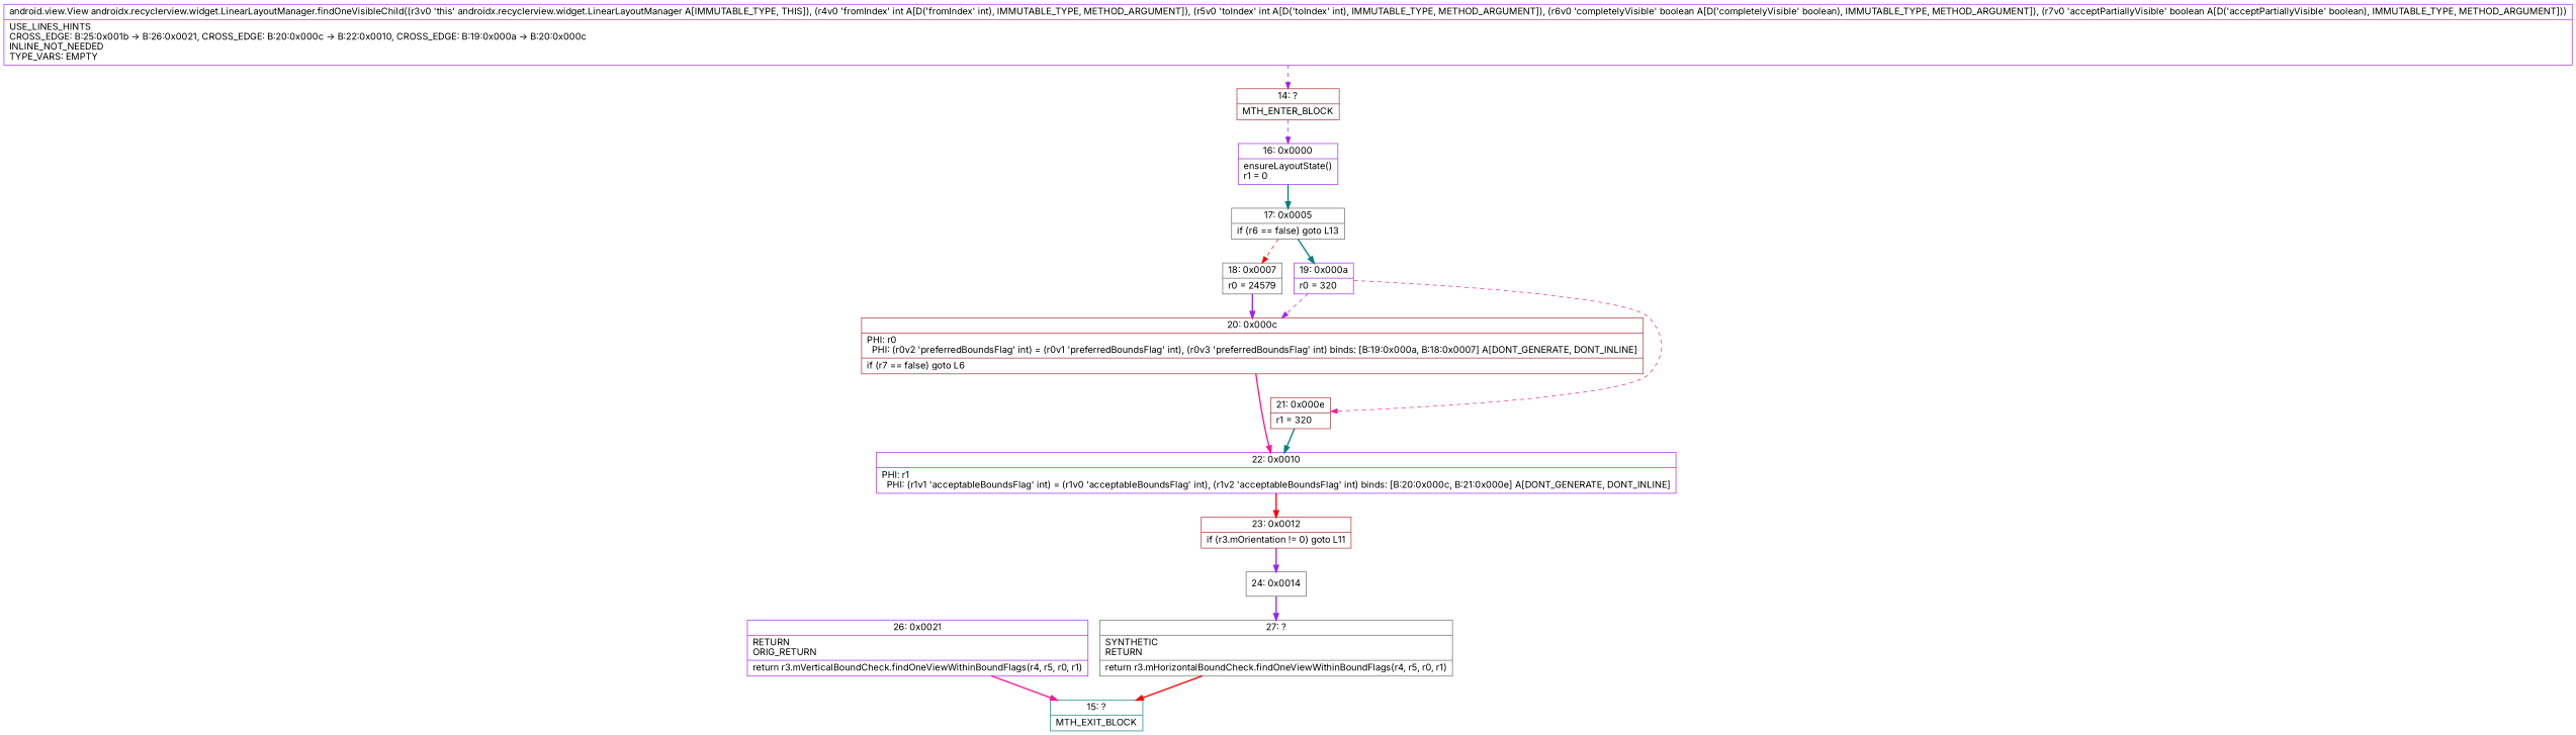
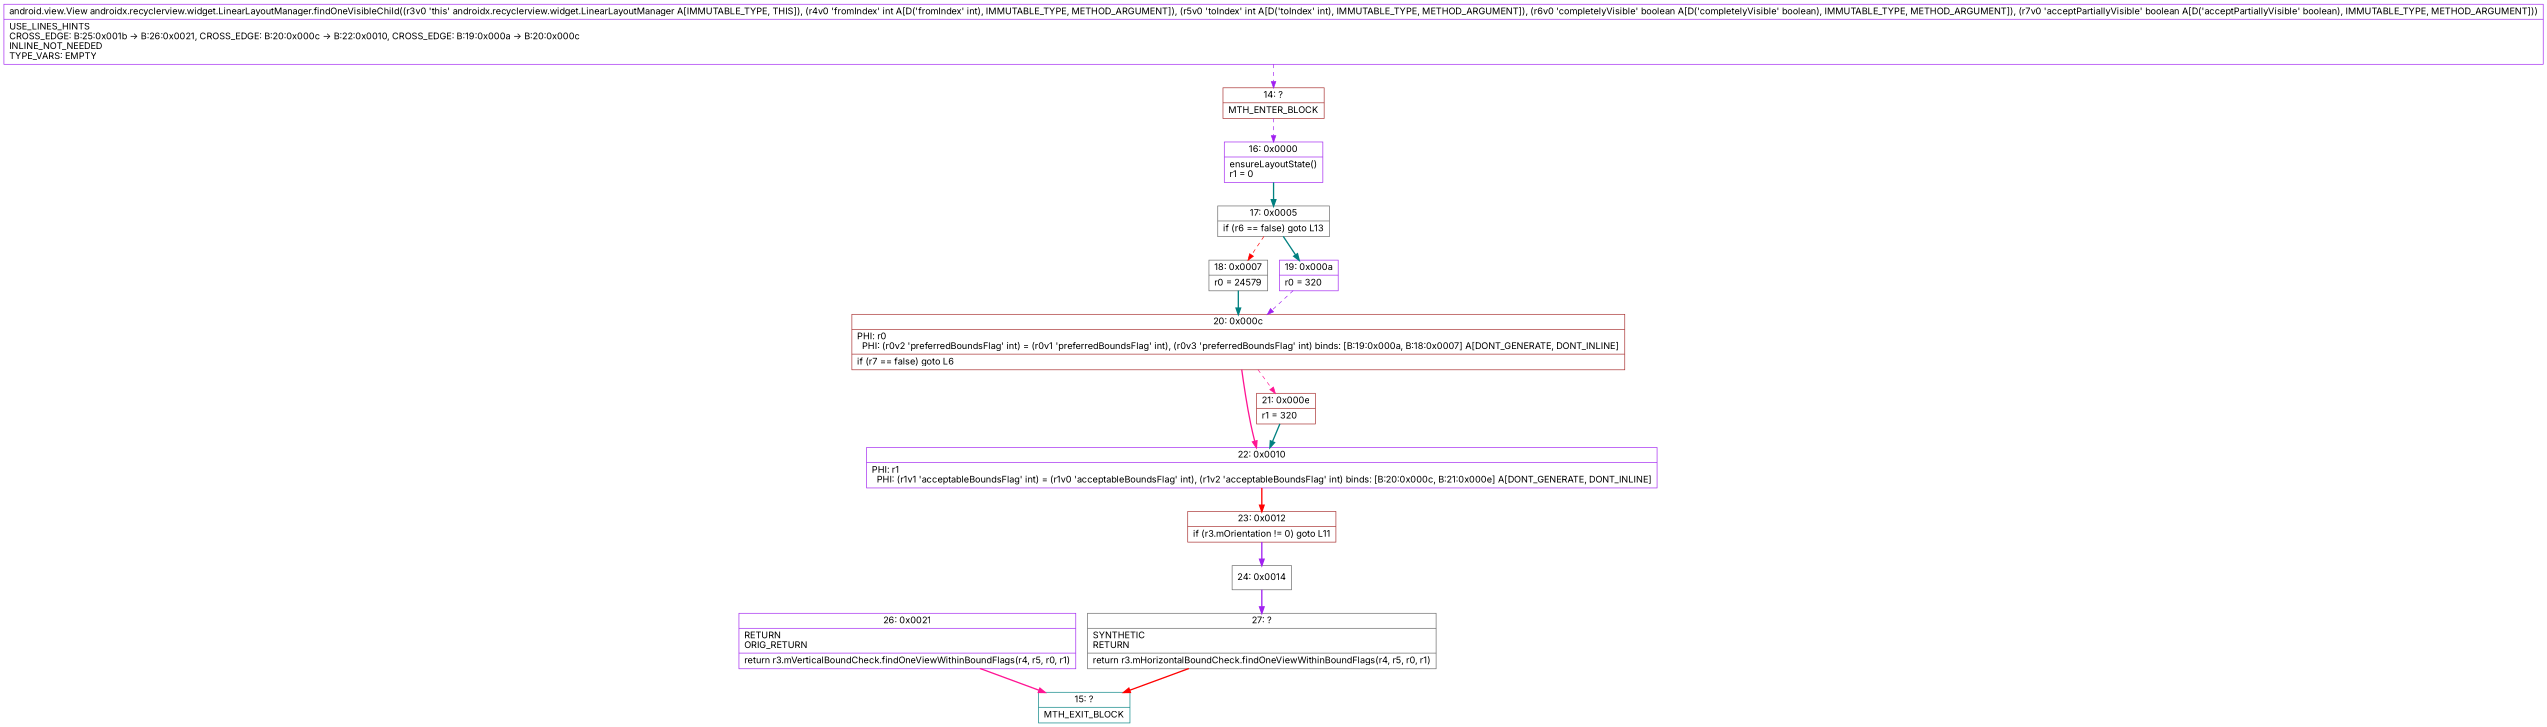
  digraph {
    fontname=Inter
    node [color=purple fontname=Inter shape=record]
    edge [color=purple fontname=Inter style=bold]
    n1 [color=brown label="{14\:\ ?|MTH_ENTER_BLOCK\l}"]
    n2 [label="{16\:\ 0x0000|ensureLayoutState()\lr1 = 0\l}"]
    n3 [color=gray40 label="{17\:\ 0x0005|if (r6 == false) goto L13\l}"]
    n4 [color=gray40 label="{18\:\ 0x0007|r0 = 24579\l}"]
    n5 [label="{19\:\ 0x000a|r0 = 320\l}"]
    n6 [color=brown label="{20\:\ 0x000c|PHI: r0 \l  PHI: (r0v2 'preferredBoundsFlag' int) = (r0v1 'preferredBoundsFlag' int), (r0v3 'preferredBoundsFlag' int) binds: [B:19:0x000a, B:18:0x0007] A[DONT_GENERATE, DONT_INLINE]\l|if (r7 == false) goto L6\l}"]
    n7 [color=brown label="{21\:\ 0x000e|r1 = 320\l}"]
    n8 [label="{22\:\ 0x0010|PHI: r1 \l  PHI: (r1v1 'acceptableBoundsFlag' int) = (r1v0 'acceptableBoundsFlag' int), (r1v2 'acceptableBoundsFlag' int) binds: [B:20:0x000c, B:21:0x000e] A[DONT_GENERATE, DONT_INLINE]\l}"]
    n9 [color=brown label="{23\:\ 0x0012|if (r3.mOrientation != 0) goto L11\l}"]
    n10 [color=gray40 label="{24\:\ 0x0014}"]
    n11 [color=gray40 label="{27\:\ ?|SYNTHETIC\lRETURN\l|return r3.mHorizontalBoundCheck.findOneViewWithinBoundFlags(r4, r5, r0, r1)\l}"]
    n12 [color=teal label="{15\:\ ?|MTH_EXIT_BLOCK\l}"]
    n13 [label="{26\:\ 0x0021|RETURN\lORIG_RETURN\l|return r3.mVerticalBoundCheck.findOneViewWithinBoundFlags(r4, r5, r0, r1)\l}"]
    n14 [label="{android.view.View androidx.recyclerview.widget.LinearLayoutManager.findOneVisibleChild((r3v0 'this' androidx.recyclerview.widget.LinearLayoutManager A[IMMUTABLE_TYPE, THIS]), (r4v0 'fromIndex' int A[D('fromIndex' int), IMMUTABLE_TYPE, METHOD_ARGUMENT]), (r5v0 'toIndex' int A[D('toIndex' int), IMMUTABLE_TYPE, METHOD_ARGUMENT]), (r6v0 'completelyVisible' boolean A[D('completelyVisible' boolean), IMMUTABLE_TYPE, METHOD_ARGUMENT]), (r7v0 'acceptPartiallyVisible' boolean A[D('acceptPartiallyVisible' boolean), IMMUTABLE_TYPE, METHOD_ARGUMENT]))  | USE_LINES_HINTS\lCROSS_EDGE: B:25:0x001b \-\> B:26:0x0021, CROSS_EDGE: B:20:0x000c \-\> B:22:0x0010, CROSS_EDGE: B:19:0x000a \-\> B:20:0x000c\lINLINE_NOT_NEEDED\lTYPE_VARS: EMPTY\l}"]
    n1 -> n2 [style=dashed]
    n2 -> n3 [color=teal]
    n3 -> n4 [color=red style=dashed]
    n3 -> n5 [color=teal]
-   n4 -> n6
+   n4 -> n6 [color=teal]
    n5 -> n6 [style=dashed]
-   n5 -> n7 [color=deeppink style=dashed]
+   n6 -> n7 [color=deeppink style=dashed]
    n6 -> n8 [color=deeppink]
    n7 -> n8 [color=teal]
    n8 -> n9 [color=red]
    n9 -> n10
    n10 -> n11
    n11 -> n12 [color=red]
    n13 -> n12 [color=deeppink]
    n14 -> n1 [style=dashed]
  }
